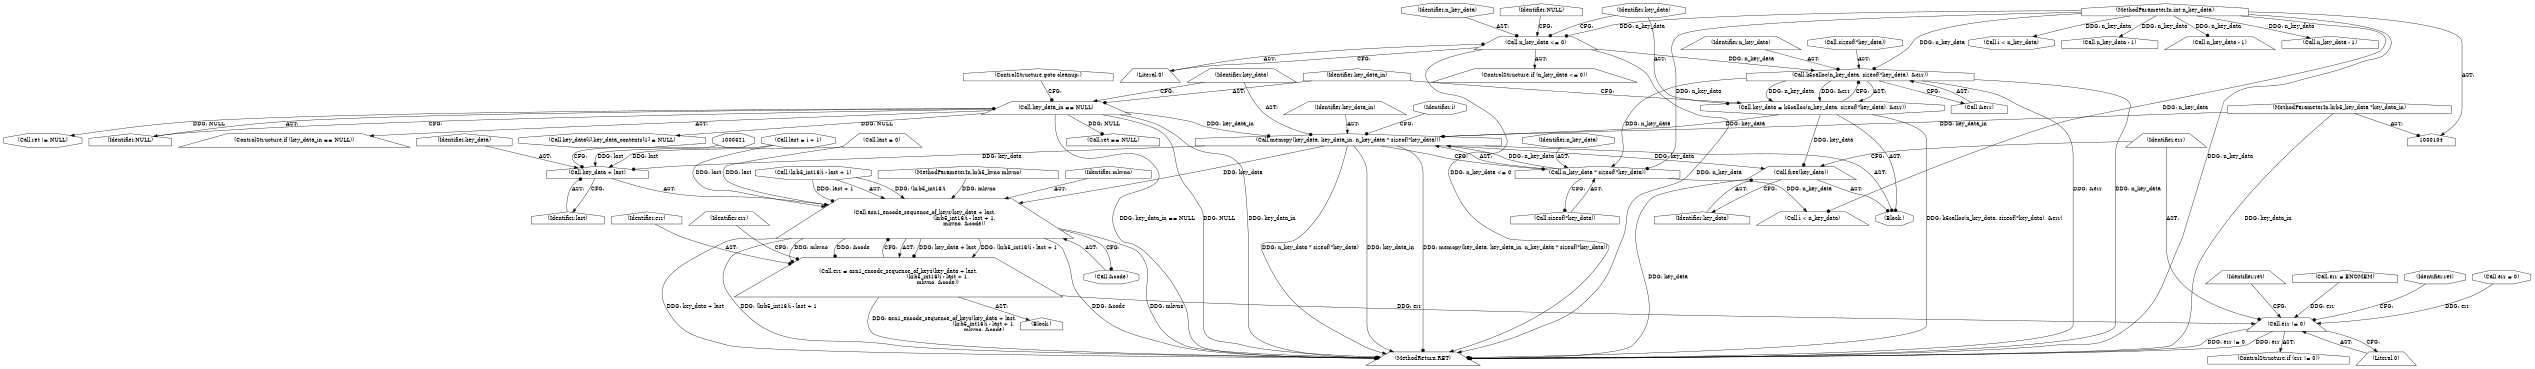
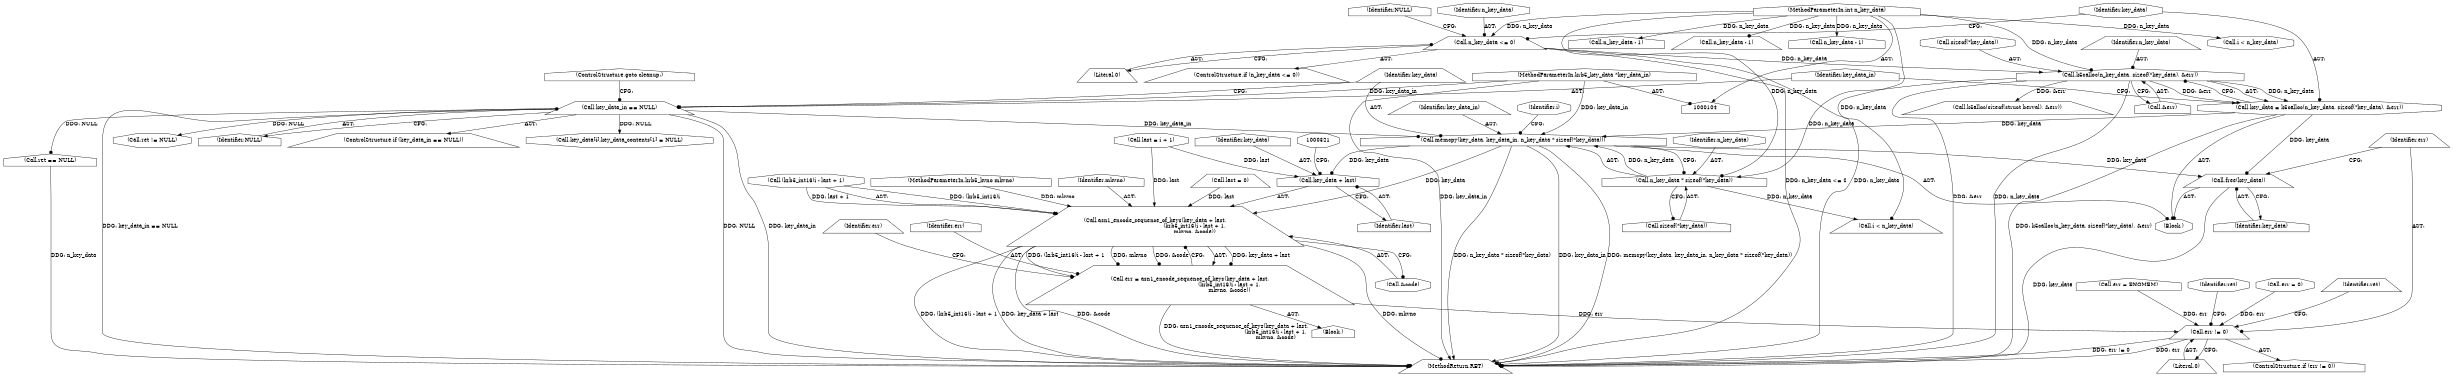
  digraph {
    node [shape=house]
    edge [arrowhead=normal]
    n1 [label="(Call,memcpy(key_data, key_data_in, n_key_data * sizeof(*key_data)))"]
    n2 [label="(Call,n_key_data * sizeof(*key_data))"]
    n3 [label="(Call,asn1_encode_sequence_of_keys(key_data + last,\n                                               (krb5_int16)i - last + 1,\n                                               mkvno, &code))" shape=trapezium]
    n4 [label="(Call,key_data + last)"]
    n5 [label="(Call,free(key_data))" shape=trapezium]
    n6 [label="(MethodReturn,RET)" shape=trapezium]
    n7 [label="(Block,)" shape=octagon]
    n8 [label="(Call,i < n_key_data)" shape=trapezium]
    n9 [label="(Call,sizeof(*key_data))"]
    n10 [label="(Call,err = asn1_encode_sequence_of_keys(key_data + last,\n                                               (krb5_int16)i - last + 1,\n                                               mkvno, &code))" shape=trapezium]
    n11 [label="(Call,&code)" shape=octagon]
    n12 [label="(Identifier,last)"]
    n13 [label="(Identifier,key_data)"]
    n14 [label="(Call,key_data = k5calloc(n_key_data, sizeof(*key_data), &err))" shape=octagon]
    n15 [label="(Call,k5calloc(n_key_data, sizeof(*key_data), &err))"]
+   n16 [label="(Call,k5alloc(sizeof(struct berval), &err))" shape=trapezium]
    n17 [label="(Call,&err)"]
    n18 [label="(Call,n_key_data <= 0)" shape=trapezium]
    n19 [label="(Literal,0)" shape=trapezium]
    n20 [label="(ControlStructure,if (n_key_data <= 0))" shape=trapezium]
    n21 [label="(MethodParameterIn,int n_key_data)"]
    n22 [label="(Call,i < n_key_data)" shape=octagon]
    n23 [label="(Call,n_key_data - 1)"]
    n24 [label="(Call,n_key_data - 1)" shape=trapezium]
    n25 [label="(Call,n_key_data - 1)"]
    1000104
    n27 [label="(Call,key_data_in == NULL)" shape=trapezium]
    n28 [label="(Call,ret != NULL)" shape=octagon]
    n29 [label="(Identifier,NULL)"]
    n30 [label="(ControlStructure,if (key_data_in == NULL))" shape=trapezium]
    n31 [label="(Call,key_data[i].key_data_contents[1] = NULL)" shape=octagon]
    n32 [label="(Call,ret == NULL)"]
    n33 [label="(MethodParameterIn,krb5_key_data *key_data_in)"]
    n34 [label="(Call,err != 0)" shape=trapezium]
    n35 [label="(Block,)"]
    n36 [label="(Literal,0)" shape=trapezium]
    n37 [label="(ControlStructure,if (err != 0))"]
    n38 [label="(Call,sizeof(*key_data))" shape=octagon]
    n39 [label="(MethodParameterIn,krb5_kvno mkvno)"]
    n40 [label="(Identifier,mkvno)"]
    n41 [label="(Call,last = i + 1)" shape=octagon]
    n42 [label="(Identifier,key_data_in)" shape=trapezium]
    n43 [label="(Identifier,err)"]
    n44 [label="(Identifier,ret)" shape=trapezium]
    n45 [label="(Identifier,err)" shape=trapezium]
    n46 [label="(Call,err = ENOMEM)"]
    n47 [label="(Identifier,key_data)" shape=octagon]
    n48 [label="(Identifier,err)" shape=trapezium]
    n49 [label="(Identifier,n_key_data)" shape=octagon]
    n50 [label="(Identifier,n_key_data)" shape=trapezium]
    n51 [label="(Call,last = 0)" shape=trapezium]
    n52 [label="(Identifier,key_data_in)"]
    n53 [label="(Identifier,n_key_data)" shape=octagon]
    n54 [label="(Identifier,ret)" shape=octagon]
    n55 [label="(Call,err = 0)" shape=octagon]
    n56 [label="(Identifier,i)" shape=octagon]
    n57 [label="(Call,(krb5_int16)i - last + 1)" shape=octagon]
    n58 [label="(ControlStructure,goto cleanup;)"]
    n59 [label="(Identifier,key_data)" shape=trapezium]
    n60 [label="(Identifier,key_data)"]
    n61 [label="(Identifier,NULL)"]
    1000321 [shape=octagon]
    n1 -> n2 [arrowhead=dot label="CFG: "]
    n1 -> n3 [label="DDG: key_data"]
    n1 -> n4 [arrowhead=dot label="DDG: key_data"]
    n1 -> n5 [label="DDG: key_data"]
    n1 -> n6 [label="DDG: n_key_data * sizeof(*key_data)"]
    n1 -> n6 [label="DDG: key_data_in"]
    n1 -> n6 [arrowhead=dot label="DDG: memcpy(key_data, key_data_in, n_key_data * sizeof(*key_data))"]
    n1 -> n7 [arrowhead=dot label="AST: "]
    n2 -> n1 [label="AST: "]
    n2 -> n1 [label="DDG: n_key_data"]
    n2 -> n8 [label="DDG: n_key_data"]
    n2 -> n9 [arrowhead=dot label="CFG: "]
    n3 -> n6 [arrowhead=dot label="DDG: mkvno"]
    n3 -> n6 [label="DDG: key_data + last"]
    n3 -> n6 [label="DDG: (krb5_int16)i - last + 1"]
    n3 -> n6 [arrowhead=dot label="DDG: &code"]
    n3 -> n10 [label="AST: "]
    n3 -> n10 [arrowhead=dot label="DDG: key_data + last"]
    n3 -> n10 [label="DDG: (krb5_int16)i - last + 1"]
    n3 -> n10 [arrowhead=dot label="DDG: mkvno"]
    n3 -> n10 [arrowhead=dot label="DDG: &code"]
    n3 -> n11 [arrowhead=dot label="CFG: "]
    n4 -> n3 [label="AST: "]
    n4 -> n12 [label="CFG: "]
    n5 -> n6 [arrowhead=dot label="DDG: key_data"]
    n5 -> n7 [arrowhead=dot label="AST: "]
    n5 -> n13 [label="CFG: "]
    n9 -> n2 [label="AST: "]
    n10 -> n3 [arrowhead=dot label="CFG: "]
    n10 -> n6 [label="DDG: asn1_encode_sequence_of_keys(key_data + last,\n                                               (krb5_int16)i - last + 1,\n                                               mkvno, &code)"]
    n10 -> n34 [label="DDG: err"]
    n10 -> n35 [label="AST: "]
    n11 -> n3 [label="AST: "]
    n12 -> n4 [arrowhead=dot label="AST: "]
    n13 -> n5 [arrowhead=dot label="AST: "]
    n14 -> n1 [label="DDG: key_data"]
    n14 -> n5 [arrowhead=dot label="DDG: key_data"]
    n14 -> n6 [arrowhead=dot label="DDG: k5calloc(n_key_data, sizeof(*key_data), &err)"]
    n14 -> n7 [arrowhead=dot label="AST: "]
    n14 -> n15 [arrowhead=dot label="CFG: "]
    n15 -> n2 [label="DDG: n_key_data"]
    n15 -> n6 [arrowhead=dot label="DDG: &err"]
    n15 -> n6 [label="DDG: n_key_data"]
    n15 -> n14 [label="AST: "]
    n15 -> n14 [label="DDG: n_key_data"]
    n15 -> n14 [label="DDG: &err"]
+   n15 -> n16 [label="DDG: &err"]
    n15 -> n17 [label="CFG: "]
    n17 -> n15 [label="AST: "]
    n18 -> n6 [label="DDG: n_key_data <= 0"]
    n18 -> n6 [label="DDG: n_key_data"]
    n18 -> n15 [label="DDG: n_key_data"]
    n18 -> n19 [label="CFG: "]
    n18 -> n20 [label="AST: "]
    n19 -> n18 [arrowhead=dot label="AST: "]
    n21 -> n2 [arrowhead=dot label="DDG: n_key_data"]
-   n21 -> n6 [arrowhead=dot label="DDG: n_key_data"]
+   n32 -> n6 [arrowhead=dot label="DDG: n_key_data"]
    n21 -> n8 [arrowhead=dot label="DDG: n_key_data"]
    n21 -> n15 [arrowhead=dot label="DDG: n_key_data"]
-   n21 -> n18 [arrowhead=dot label="DDG: n_key_data"]
+   n21 -> n18 [label="DDG: n_key_data"]
    n21 -> n22 [label="DDG: n_key_data"]
    n21 -> n23 [label="DDG: n_key_data"]
    n21 -> n24 [arrowhead=dot label="DDG: n_key_data"]
    n21 -> n25 [label="DDG: n_key_data"]
    n21 -> 1000104 [label="AST: "]
    n27 -> n1 [arrowhead=dot label="DDG: key_data_in"]
    n27 -> n6 [label="DDG: key_data_in == NULL"]
    n27 -> n6 [label="DDG: NULL"]
    n27 -> n6 [label="DDG: key_data_in"]
    n27 -> n28 [label="DDG: NULL"]
    n27 -> n29 [label="CFG: "]
    n27 -> n30 [label="AST: "]
    n27 -> n31 [label="DDG: NULL"]
    n27 -> n32 [arrowhead=dot label="DDG: NULL"]
    n29 -> n27 [arrowhead=dot label="AST: "]
    n33 -> n1 [label="DDG: key_data_in"]
    n33 -> n6 [label="DDG: key_data_in"]
    n33 -> 1000104 [arrowhead=dot label="AST: "]
+   n33 -> n27 [arrowhead=dot label="DDG: key_data_in"]
    n34 -> n6 [arrowhead=dot label="DDG: err != 0"]
    n34 -> n6 [label="DDG: err"]
    n34 -> n36 [label="CFG: "]
    n34 -> n37 [label="AST: "]
    n36 -> n34 [label="AST: "]
    n38 -> n15 [label="AST: "]
    n39 -> n3 [label="DDG: mkvno"]
    n40 -> n3 [label="AST: "]
    n41 -> n3 [label="DDG: last"]
    n41 -> n4 [label="DDG: last"]
    n42 -> n1 [label="AST: "]
    n43 -> n10 [arrowhead=dot label="AST: "]
    n44 -> n34 [label="CFG: "]
    n45 -> n5 [label="CFG: "]
    n45 -> n34 [arrowhead=dot label="AST: "]
    n46 -> n34 [label="DDG: err"]
    n47 -> n14 [arrowhead=dot label="AST: "]
    n47 -> n18 [arrowhead=dot label="CFG: "]
    n48 -> n10 [arrowhead=dot label="CFG: "]
    n49 -> n18 [arrowhead=dot label="AST: "]
    n50 -> n15 [arrowhead=dot label="AST: "]
    n51 -> n3 [label="DDG: last"]
-   n51 -> n4 [label="DDG: last"]
    n52 -> n14 [label="CFG: "]
    n52 -> n27 [arrowhead=dot label="AST: "]
    n53 -> n2 [label="AST: "]
    n54 -> n34 [arrowhead=dot label="CFG: "]
    n55 -> n34 [label="DDG: err"]
    n56 -> n1 [arrowhead=dot label="CFG: "]
    n57 -> n3 [label="AST: "]
    n57 -> n3 [label="DDG: (krb5_int16)i"]
    n57 -> n3 [arrowhead=dot label="DDG: last + 1"]
    n58 -> n27 [arrowhead=dot label="CFG: "]
    n59 -> n1 [arrowhead=dot label="AST: "]
    n59 -> n27 [label="CFG: "]
    n60 -> n4 [label="AST: "]
    n61 -> n18 [label="CFG: "]
    1000321 -> n4 [arrowhead=dot label="CFG: "]
  }
